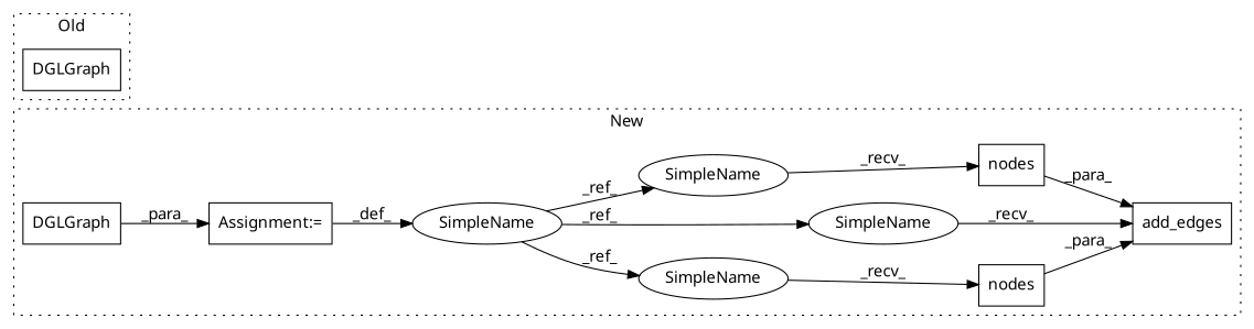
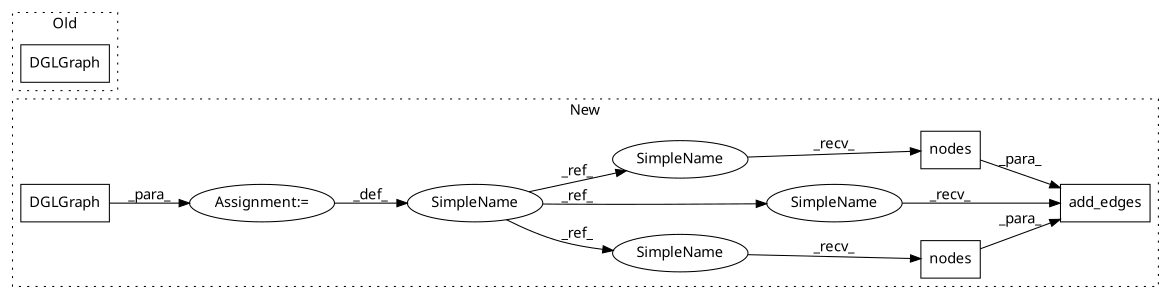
  digraph {
    rankdir=LR
    fontname="Noto Sans"
    node [a=32 l=1 shape=box fontname="Noto Sans"]
    edge [fontname="Noto Sans"]
    n1 [l="9,1" label=DGLGraph s="1959,1969"]
-   n2 [a=7 label="Assignment:=" s=1958]
+   n2 [a=7 label="Assignment:=" s=1958 shape=ellipse]
    n3 [l=7 label=nodes s=1990]
    n4 [l="10,1" label=add_edges s="1978,2007"]
    n5 [l=7 label=nodes s=2000]
    n6 [a=42 label=SimpleName s=1957 shape=ellipse]
    n7 [a=42 label=SimpleName s=1988 shape=ellipse]
    n8 [a=42 label=SimpleName s=1976 shape=ellipse]
    n9 [a=42 label=SimpleName s=1998 shape=ellipse]
    n10 [l="9,1" label=DGLGraph s="1896,1915"]
    subgraph cluster_1 {
      label=New
      style=dotted
      n1
      n2
      n3
      n4
      n5
      n6
      n7
      n8
      n9
    }
    subgraph cluster_2 {
      label=Old
      style=dotted
      n10
    }
    n1 -> n2 [label=_para_]
    n2 -> n6 [label=_def_]
    n3 -> n4 [label=_para_]
    n5 -> n4 [label=_para_]
    n6 -> n7 [label=_ref_]
    n6 -> n8 [label=_ref_]
    n6 -> n9 [label=_ref_]
    n7 -> n3 [label=_recv_]
    n8 -> n4 [label=_recv_]
    n9 -> n5 [label=_recv_]
  }
